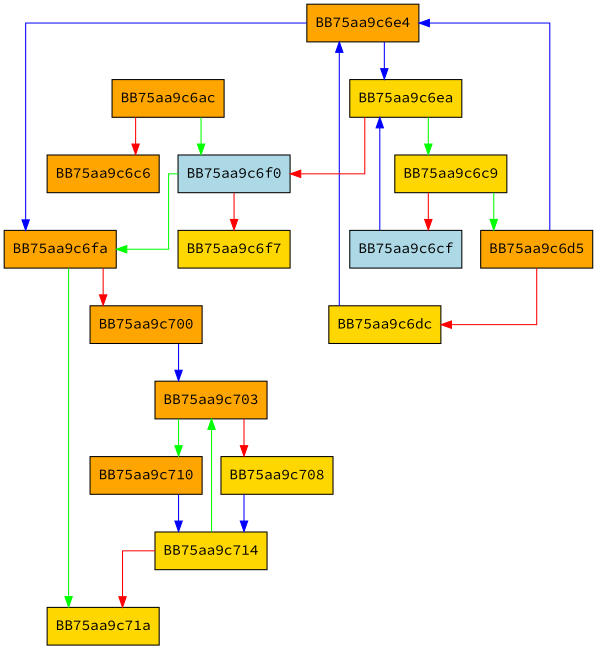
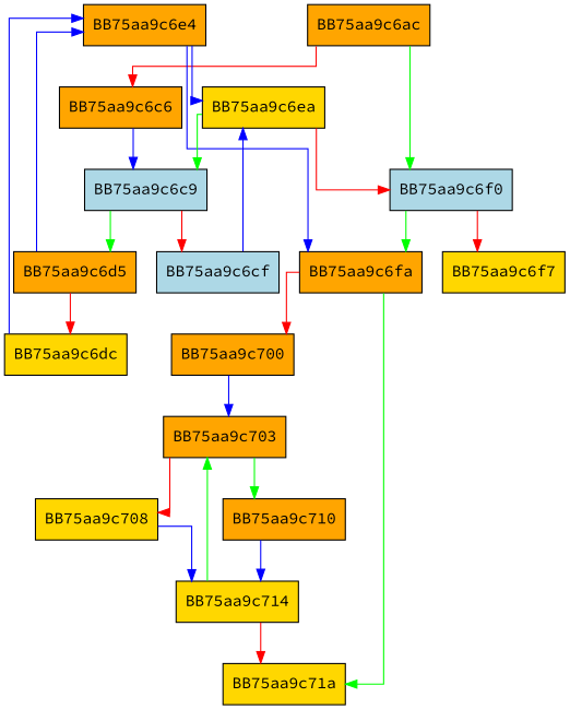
  digraph {
    fontname="Source Code Pro"
    splines=ortho
    node [fillcolor=orange fontname="Source Code Pro" shape=box style=filled]
    edge [color=blue fontname="Source Code Pro"]
    BB75aa9c6f0 [fillcolor=lightblue]
    BB75aa9c6ac
    BB75aa9c6c6
    BB75aa9c6fa
    BB75aa9c6f7 [fillcolor=gold]
-   BB75aa9c6c9 [fillcolor=gold]
+   BB75aa9c6c9 [fillcolor=lightblue]
    BB75aa9c71a [fillcolor=gold]
    BB75aa9c700
    BB75aa9c6d5
    BB75aa9c6cf [fillcolor=lightblue]
    BB75aa9c6e4
    BB75aa9c6dc [fillcolor=gold]
    BB75aa9c6ea [fillcolor=gold]
    BB75aa9c703
    BB75aa9c710
    BB75aa9c708 [fillcolor=gold]
    BB75aa9c714 [fillcolor=gold]
    BB75aa9c6f0 -> BB75aa9c6fa [color=green]
    BB75aa9c6f0 -> BB75aa9c6f7 [color=red]
    BB75aa9c6ac -> BB75aa9c6f0 [color=green]
    BB75aa9c6ac -> BB75aa9c6c6 [color=red]
+   BB75aa9c6c6 -> BB75aa9c6c9
    BB75aa9c6fa -> BB75aa9c71a [color=green]
    BB75aa9c6fa -> BB75aa9c700 [color=red]
    BB75aa9c6c9 -> BB75aa9c6d5 [color=green]
    BB75aa9c6c9 -> BB75aa9c6cf [color=red]
    BB75aa9c700 -> BB75aa9c703
    BB75aa9c6d5 -> BB75aa9c6e4
    BB75aa9c6d5 -> BB75aa9c6dc [color=red]
    BB75aa9c6cf -> BB75aa9c6ea
    BB75aa9c6e4 -> BB75aa9c6fa
    BB75aa9c6e4 -> BB75aa9c6ea
    BB75aa9c6dc -> BB75aa9c6e4
    BB75aa9c6ea -> BB75aa9c6f0 [color=red]
    BB75aa9c6ea -> BB75aa9c6c9 [color=green]
    BB75aa9c703 -> BB75aa9c710 [color=green]
    BB75aa9c703 -> BB75aa9c708 [color=red]
    BB75aa9c710 -> BB75aa9c714
    BB75aa9c708 -> BB75aa9c714
    BB75aa9c714 -> BB75aa9c71a [color=red]
    BB75aa9c714 -> BB75aa9c703 [color=green]
  }
